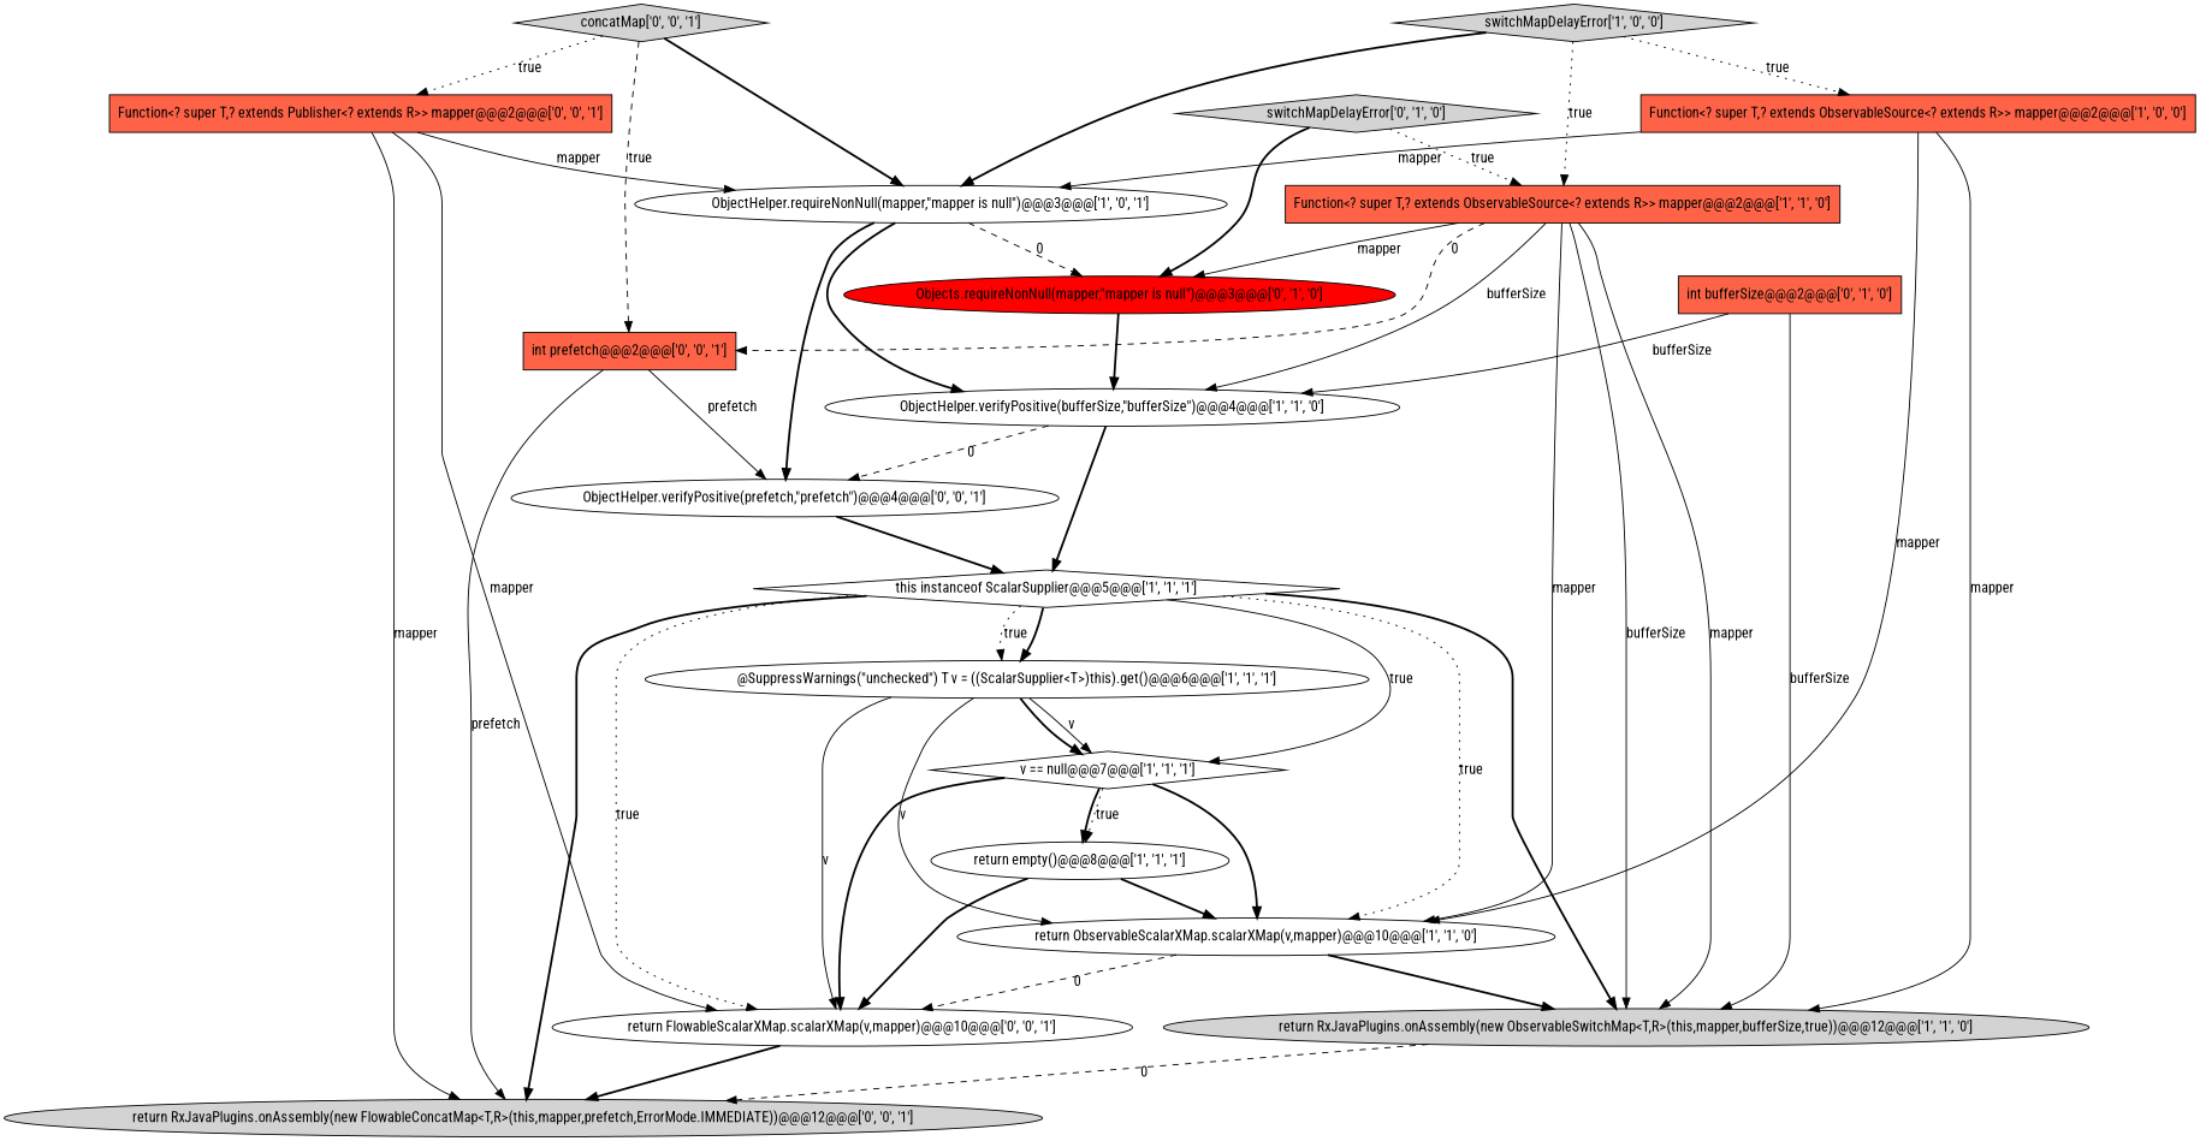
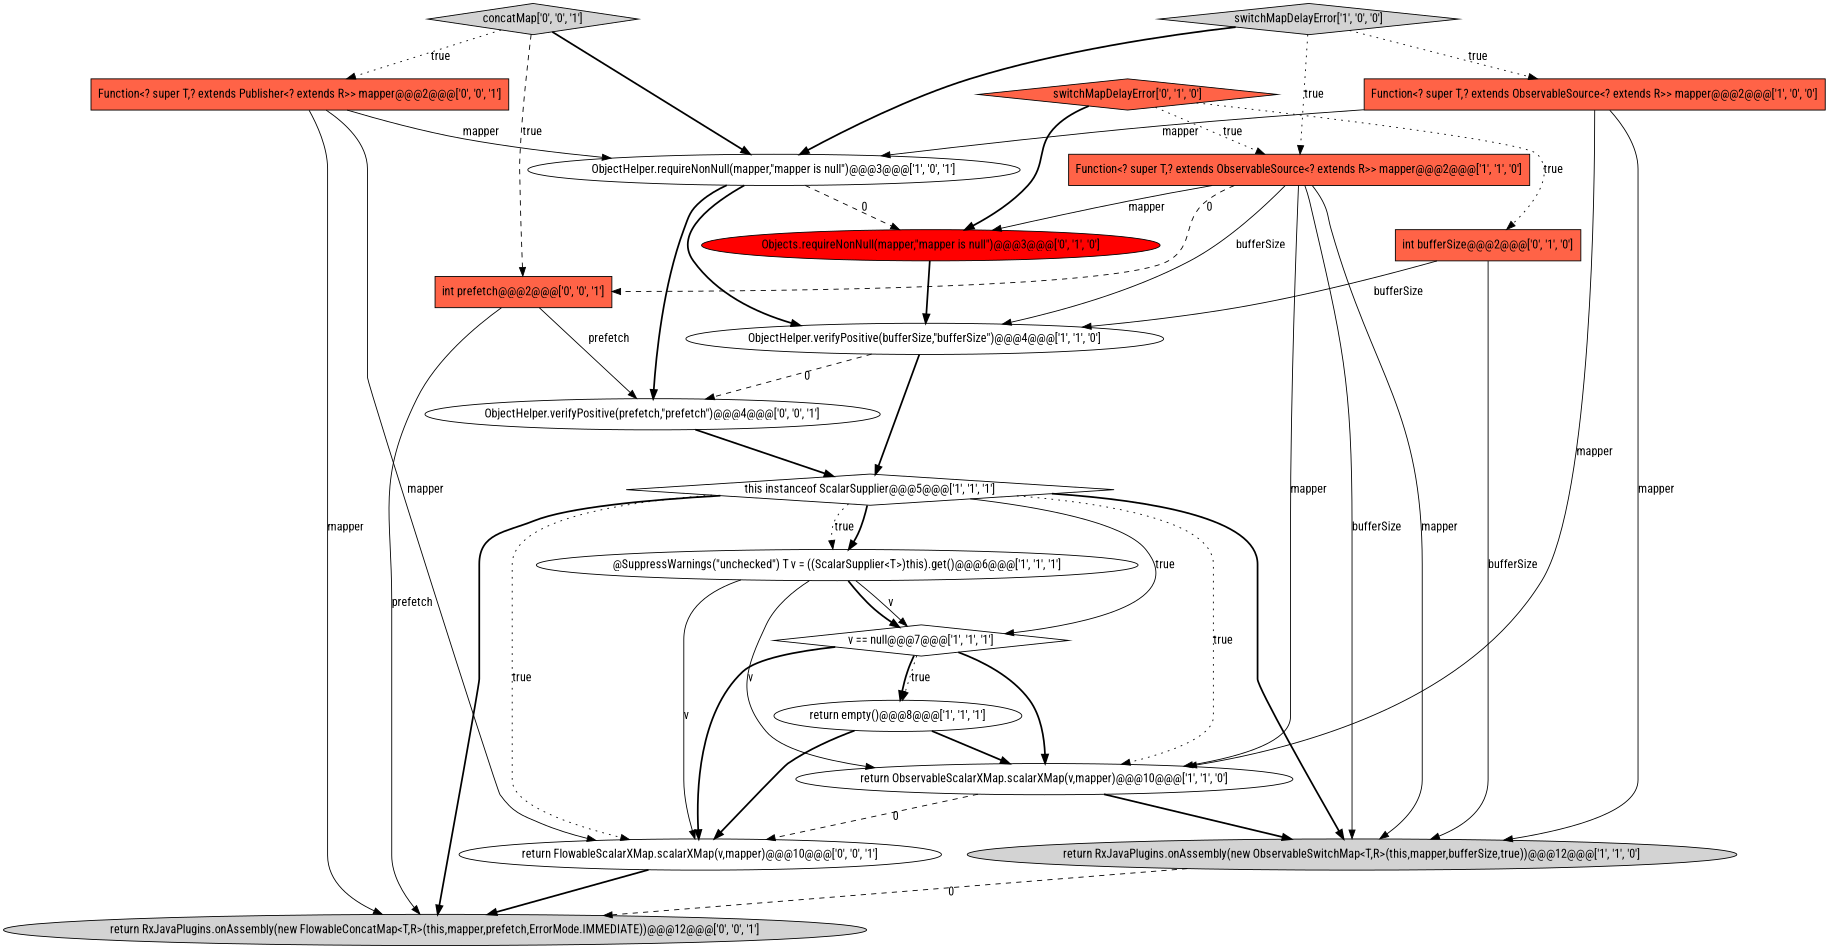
  digraph {
    fontname="Roboto Condensed"
    node [fillcolor=white fontname="Roboto Condensed" shape=ellipse style=filled]
    edge [fontname="Roboto Condensed" style=bold]
    n1 [label="ObjectHelper.requireNonNull(mapper,\"mapper is null\")@@@3@@@['1', '0', '1']"]
    n2 [label="ObjectHelper.verifyPositive(bufferSize,\"bufferSize\")@@@4@@@['1', '1', '0']"]
    n3 [fillcolor=red label="Objects.requireNonNull(mapper,\"mapper is null\")@@@3@@@['0', '1', '0']"]
    n4 [label="ObjectHelper.verifyPositive(prefetch,\"prefetch\")@@@4@@@['0', '0', '1']"]
    n5 [label="this instanceof ScalarSupplier@@@5@@@['1', '1', '1']" shape=diamond]
    n6 [label="return FlowableScalarXMap.scalarXMap(v,mapper)@@@10@@@['0', '0', '1']"]
    n7 [fillcolor=lightgray label="return RxJavaPlugins.onAssembly(new FlowableConcatMap<T,R>(this,mapper,prefetch,ErrorMode.IMMEDIATE))@@@12@@@['0', '0', '1']"]
    n8 [label="return ObservableScalarXMap.scalarXMap(v,mapper)@@@10@@@['1', '1', '0']"]
    n9 [fillcolor=lightgray label="return RxJavaPlugins.onAssembly(new ObservableSwitchMap<T,R>(this,mapper,bufferSize,true))@@@12@@@['1', '1', '0']"]
    n10 [label="v == null@@@7@@@['1', '1', '1']" shape=diamond]
    n11 [label="@SuppressWarnings(\"unchecked\") T v = ((ScalarSupplier<T>)this).get()@@@6@@@['1', '1', '1']"]
    n12 [fillcolor=tomato label="Function<? super T,? extends Publisher<? extends R>> mapper@@@2@@@['0', '0', '1']" shape=box]
    n13 [fillcolor=tomato label="Function<? super T,? extends ObservableSource<? extends R>> mapper@@@2@@@['1', '1', '0']" shape=box]
    n14 [fillcolor=tomato label="int prefetch@@@2@@@['0', '0', '1']" shape=box]
    n15 [label="return empty()@@@8@@@['1', '1', '1']"]
-   n16 [fillcolor=lightgray label="switchMapDelayError['0', '1', '0']" shape=diamond]
+   n16 [fillcolor=tomato label="switchMapDelayError['0', '1', '0']" shape=diamond]
    n17 [fillcolor=tomato label="int bufferSize@@@2@@@['0', '1', '0']" shape=box]
    n18 [fillcolor=lightgray label="switchMapDelayError['1', '0', '0']" shape=diamond]
    n19 [fillcolor=tomato label="Function<? super T,? extends ObservableSource<? extends R>> mapper@@@2@@@['1', '0', '0']" shape=box]
    n20 [fillcolor=lightgray label="concatMap['0', '0', '1']" shape=diamond]
    n1 -> n2
    n1 -> n3 [label=0 style=dashed]
    n1 -> n4
    n2 -> n4 [label=0 style=dashed]
    n2 -> n5
    n3 -> n2
    n4 -> n5
    n5 -> n6 [label=true style=dotted]
    n5 -> n7
    n5 -> n8 [label=true style=dotted]
    n5 -> n9
    n5 -> n10 [label=true style=solid]
    n5 -> n11
    n5 -> n11 [label=true style=dotted]
    n6 -> n7
    n8 -> n6 [label=0 style=dashed]
    n8 -> n9
    n9 -> n7 [label=0 style=dashed]
    n10 -> n6
    n10 -> n8
    n10 -> n15 [label=true style=dotted]
    n10 -> n15
    n11 -> n6 [label=v style=solid]
    n11 -> n8 [label=v style=solid]
    n11 -> n10
    n11 -> n10 [label=v style=solid]
    n12 -> n1 [label=mapper style=solid]
    n12 -> n6 [label=mapper style=solid]
    n12 -> n7 [label=mapper style=solid]
    n13 -> n2 [label=bufferSize style=solid]
    n13 -> n3 [label=mapper style=solid]
    n13 -> n8 [label=mapper style=solid]
    n13 -> n9 [label=bufferSize style=solid]
    n13 -> n9 [label=mapper style=solid]
    n13 -> n14 [label=0 style=dashed]
    n14 -> n4 [label=prefetch style=solid]
    n14 -> n7 [label=prefetch style=solid]
    n15 -> n6
    n15 -> n8
    n16 -> n3
    n16 -> n13 [label=true style=dotted]
+   n16 -> n17 [label=true style=dotted]
    n17 -> n2 [label=bufferSize style=solid]
    n17 -> n9 [label=bufferSize style=solid]
    n18 -> n1
    n18 -> n13 [label=true style=dotted]
    n18 -> n19 [label=true style=dotted]
    n19 -> n1 [label=mapper style=solid]
    n19 -> n8 [label=mapper style=solid]
    n19 -> n9 [label=mapper style=solid]
    n20 -> n1
    n20 -> n12 [label=true style=dotted]
    n20 -> n14 [label=true style=dashed]
  }
